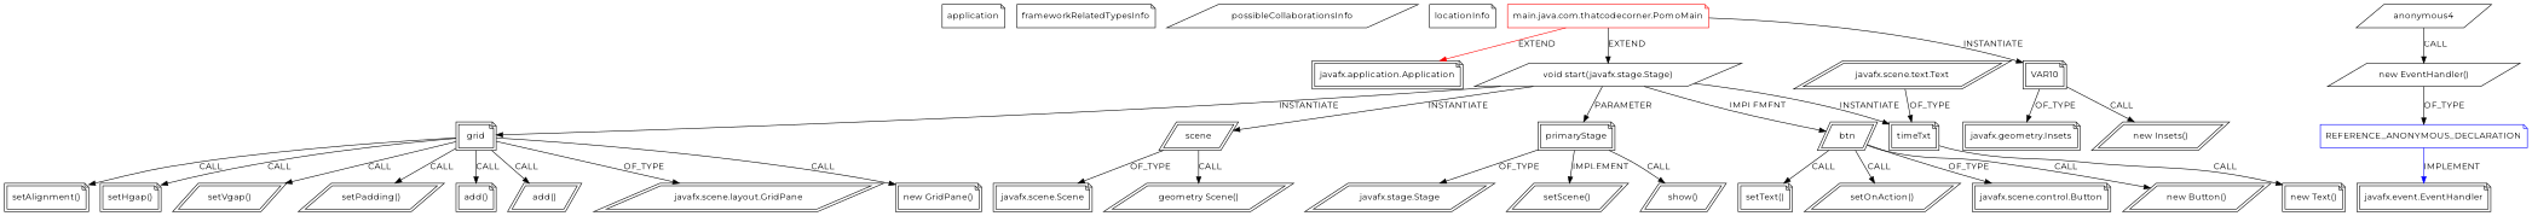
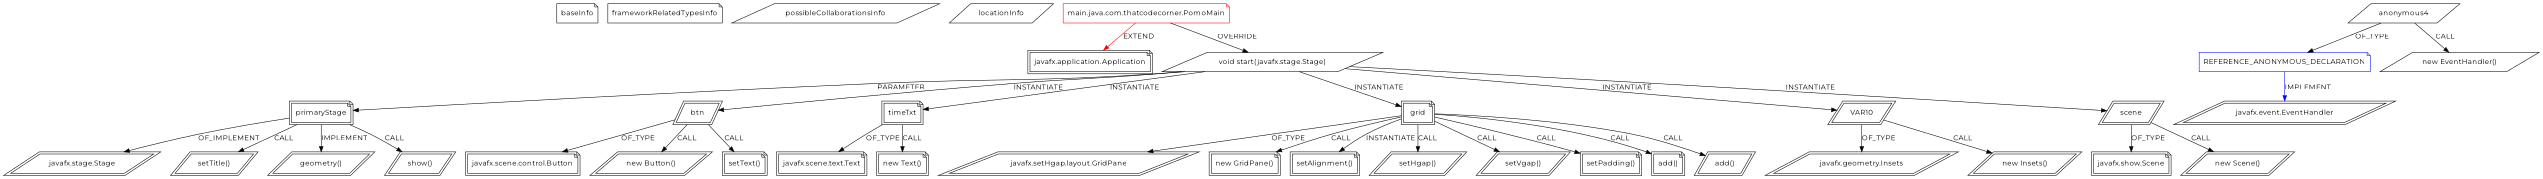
  digraph {
    fontname=Montserrat
    node [fontname=Montserrat shape=parallelogram isFrameworkType=true vertexType=INSIDE_CALL peripheries=2]
    edge [fontname=Montserrat]
-   baseInfo [category=extension_graph graphId=1122 isAnonymous=false possibleRelation=true shape=note label=application isFrameworkType="" vertexType="" peripheries=""]
+   baseInfo [category=extension_graph graphId=1122 isAnonymous=false possibleRelation=true shape=note isFrameworkType="" vertexType="" peripheries=""]
    frameworkRelatedTypesInfo [0="javafx.application.Application" shape=note isFrameworkType="" vertexType="" peripheries=""]
    possibleCollaborationsInfo [0="1122~OVERRIDING_METHOD_DECLARATION-INSTANTIATION-~javafx.application.Application ~javafx.event.EventHandler ~false~true" isFrameworkType="" vertexType="" peripheries=""]
-   locationInfo [contextSignature=PomoMain filePath="/Rafal-G-pomo/pomo-master/src/main/java/com/thatcodecorner/PomoMain.java" graphId=1122 projectName="Rafal-G-pomo" shape=note isFrameworkType="" vertexType="" peripheries=""]
+   locationInfo [contextSignature=PomoMain filePath="/Rafal-G-pomo/pomo-master/src/main/java/com/thatcodecorner/PomoMain.java" graphId=1122 projectName="Rafal-G-pomo" isFrameworkType="" vertexType="" peripheries=""]
    n5 [color=red isFrameworkType=false label="main.java.com.thatcodecorner.PomoMain" shape=note vertexType=ROOT_CLIENT_CLASS_DECLARATION peripheries=""]
    n6 [label="javafx.application.Application" shape=note vertexType=FRAMEWORK_CLASS_TYPE]
    n7 [isFrameworkType=false label="void start(javafx.stage.Stage)" vertexType=OVERRIDING_METHOD_DECLARATION peripheries=""]
    n8 [label=primaryStage shape=note vertexType=PARAMETER_DECLARATION]
    n9 [label=btn vertexType=VARIABLE_EXPRESION]
    n10 [label=timeTxt shape=note vertexType=VARIABLE_EXPRESION]
    n11 [label=grid shape=note vertexType=VARIABLE_EXPRESION]
-   n12 [label=VAR10 shape=note vertexType=VARIABLE_EXPRESION]
+   n12 [label=VAR10 vertexType=VARIABLE_EXPRESION]
    n13 [label=scene vertexType=VARIABLE_EXPRESION]
    n14 [label="javafx.stage.Stage" vertexType=FRAMEWORK_CLASS_TYPE]
-   n16 [label="setScene()"]
+   n15 [label="setTitle()"]
+   n16 [label="geometry()"]
    n17 [label="show()"]
    n18 [label="javafx.scene.control.Button" shape=note vertexType=FRAMEWORK_CLASS_TYPE]
    n19 [label="new Button()" vertexType=CONSTRUCTOR_CALL]
    n20 [label="setText()" shape=note]
-   n21 [label="setOnAction()"]
-   n22 [label="javafx.scene.text.Text" vertexType=FRAMEWORK_CLASS_TYPE]
+   n22 [label="javafx.scene.text.Text" shape=note vertexType=FRAMEWORK_CLASS_TYPE]
    n23 [label="new Text()" shape=note vertexType=CONSTRUCTOR_CALL]
    n24 [isFrameworkType=false label=anonymous4 vertexType=VARIABLE_EXPRESION peripheries=""]
    n25 [color=blue isFrameworkType=false label=REFERENCE_ANONYMOUS_DECLARATION shape=note vertexType=REFERENCE_ANONYMOUS_DECLARATION peripheries=""]
    n26 [isFrameworkType=false label="new EventHandler()" vertexType=CONSTRUCTOR_CALL peripheries=""]
-   n27 [label="javafx.scene.layout.GridPane" vertexType=FRAMEWORK_CLASS_TYPE]
+   n27 [label="javafx.setHgap.layout.GridPane" vertexType=FRAMEWORK_CLASS_TYPE]
    n28 [label="new GridPane()" shape=note vertexType=CONSTRUCTOR_CALL]
    n29 [label="setAlignment()" shape=note]
-   n30 [label="setHgap()" shape=note]
+   n30 [label="setHgap()"]
    n31 [label="setVgap()"]
-   n32 [label="setPadding()"]
+   n32 [label="setPadding()" shape=note]
    n33 [label="add()" shape=note]
    n34 [label="add()"]
-   n35 [label="javafx.geometry.Insets" shape=note vertexType=FRAMEWORK_CLASS_TYPE]
+   n35 [label="javafx.geometry.Insets" vertexType=FRAMEWORK_CLASS_TYPE]
    n36 [label="new Insets()" vertexType=CONSTRUCTOR_CALL]
-   n37 [label="javafx.scene.Scene" shape=note vertexType=FRAMEWORK_CLASS_TYPE]
-   n38 [label="geometry Scene()" vertexType=CONSTRUCTOR_CALL]
-   n39 [label="javafx.event.EventHandler" shape=note vertexType=FRAMEWORK_INTERFACE_TYPE]
+   n37 [label="javafx.show.Scene" shape=note vertexType=FRAMEWORK_CLASS_TYPE]
+   n38 [label="new Scene()" vertexType=CONSTRUCTOR_CALL]
+   n39 [label="javafx.event.EventHandler" vertexType=FRAMEWORK_INTERFACE_TYPE]
    n5 -> n6 [color=red label=EXTEND]
-   n5 -> n7 [label=EXTEND]
+   n5 -> n7 [label=OVERRIDE]
    n7 -> n8 [label=PARAMETER]
-   n7 -> n9 [label=IMPLEMENT]
+   n7 -> n9 [label=INSTANTIATE]
    n7 -> n10 [label=INSTANTIATE]
    n7 -> n11 [label=INSTANTIATE]
-   n5 -> n12 [label=INSTANTIATE]
+   n7 -> n12 [label=INSTANTIATE]
    n7 -> n13 [label=INSTANTIATE]
-   n8 -> n14 [label=OF_TYPE]
+   n8 -> n14 [label=OF_IMPLEMENT]
+   n8 -> n15 [label=CALL]
    n8 -> n16 [label=IMPLEMENT]
    n8 -> n17 [label=CALL]
    n9 -> n18 [label=OF_TYPE]
    n9 -> n19 [label=CALL]
    n9 -> n20 [label=CALL]
-   n9 -> n21 [label=CALL]
-   n22 -> n10 [label=OF_TYPE]
+   n10 -> n22 [label=OF_TYPE]
    n10 -> n23 [label=CALL]
    n11 -> n27 [label=OF_TYPE]
    n11 -> n28 [label=CALL]
-   n11 -> n29 [label=CALL]
+   n11 -> n29 [label=INSTANTIATE]
    n11 -> n30 [label=CALL]
    n11 -> n31 [label=CALL]
    n11 -> n32 [label=CALL]
    n11 -> n33 [label=CALL]
    n11 -> n34 [label=CALL]
    n12 -> n35 [label=OF_TYPE]
    n12 -> n36 [label=CALL]
    n13 -> n37 [label=OF_TYPE]
    n13 -> n38 [label=CALL]
-   n26 -> n25 [label=OF_TYPE]
+   n24 -> n25 [label=OF_TYPE]
    n24 -> n26 [label=CALL]
    n25 -> n39 [color=blue label=IMPLEMENT]
  }
